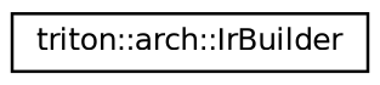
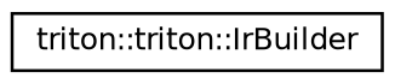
  digraph {
    rankdir=LR
-   n1 [color=black fillcolor=white fontname=Helvetica fontsize=10 height=0.2 label="triton::arch::IrBuilder" shape=record style=filled width=0.4]
+   n1 [color=black fillcolor=white fontname=Helvetica fontsize=10 height=0.2 label="triton::triton::IrBuilder" shape=record style=filled width=0.4]
  }
